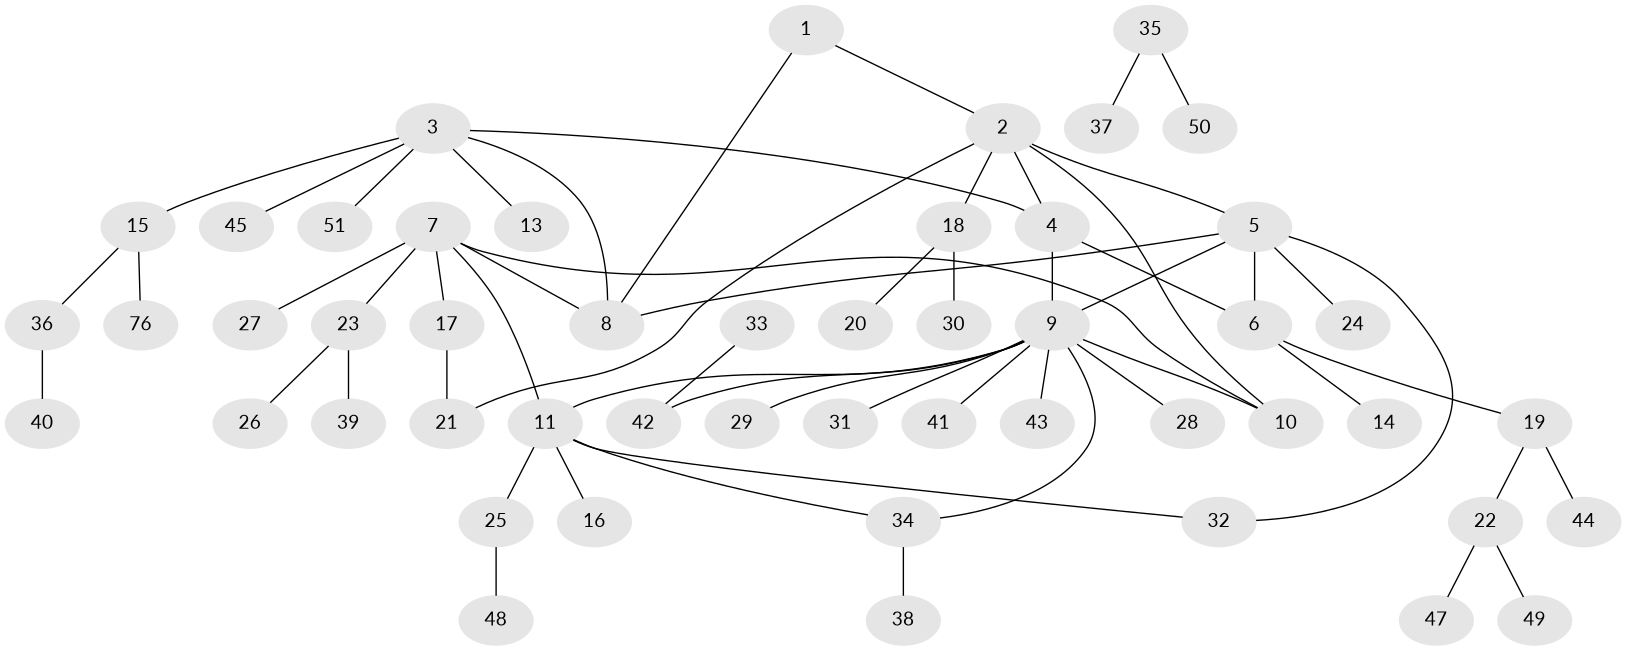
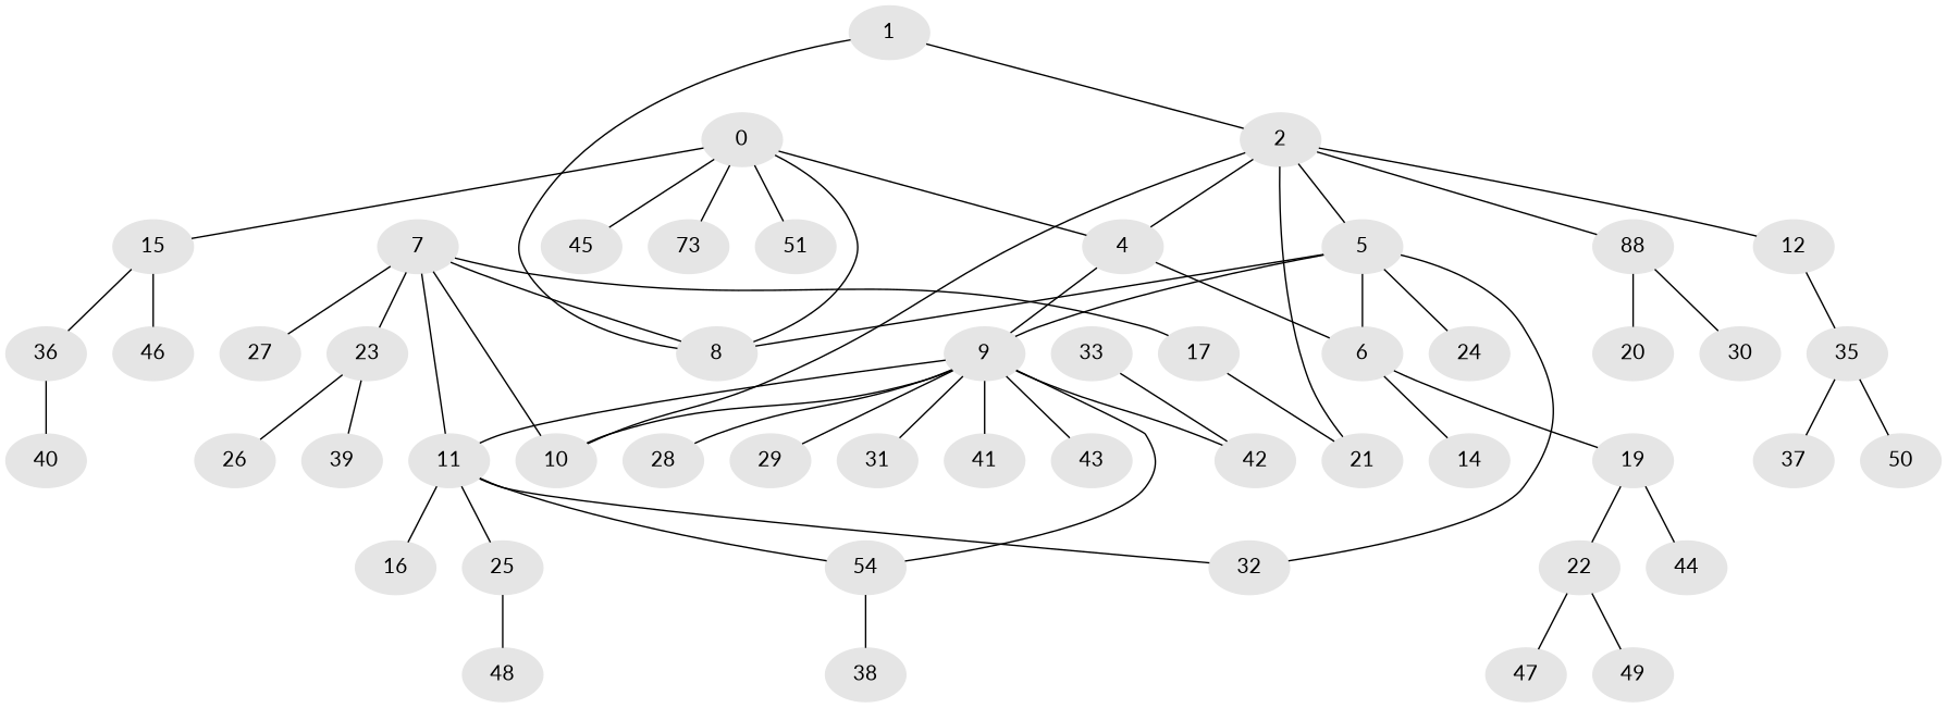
  graph {
    fontname=Lato
    node [color=gray90 fontname=Lato style=filled]
    edge [fontname=Lato]
    1
    2
    8
    4
    5
    10
-   18
+   12
+   18 [label=88]
    21
    6
    9
    24
    32
    35
    20
    30
-   3
-   13
+   3 [label=0]
+   13 [label=73]
    15
    45
    51
    36
-   46 [label=76]
+   46
    14
    19
    11
    28
    29
    31
-   34
+   34 [label=54]
    41
    42
    43
    22
    44
    33
    7
    17
    23
    27
    16
    25
    26
    39
    38
    48
    37
    50
    40
    47
    49
    1 -- 2
    1 -- 8
    2 -- 4
    2 -- 5
    2 -- 10
+   2 -- 12
    2 -- 18
    2 -- 21
    4 -- 6
    4 -- 9
    5 -- 8
    5 -- 6
    5 -- 9
    5 -- 24
    5 -- 32
+   12 -- 35
    18 -- 20
    18 -- 30
    6 -- 14
    6 -- 19
    9 -- 10
    9 -- 11
    9 -- 28
    9 -- 29
    9 -- 31
    9 -- 34
    9 -- 41
    9 -- 42
    9 -- 43
    35 -- 37
    35 -- 50
    3 -- 8
    3 -- 4
    3 -- 13
    3 -- 15
    3 -- 45
    3 -- 51
    15 -- 36
    15 -- 46
    36 -- 40
    19 -- 22
    19 -- 44
    11 -- 32
    11 -- 34
    11 -- 16
    11 -- 25
    34 -- 38
    22 -- 47
    22 -- 49
    33 -- 42
    7 -- 8
    7 -- 10
    7 -- 11
    7 -- 17
    7 -- 23
    7 -- 27
    17 -- 21
    23 -- 26
    23 -- 39
    25 -- 48
  }
